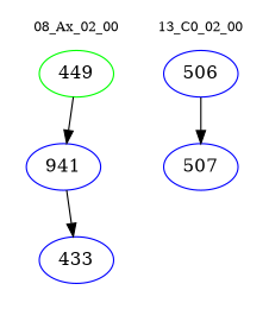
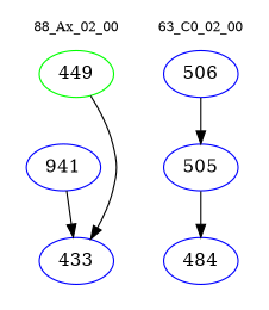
  digraph {
    node [color=blue]
    edge [color=black]
    n1 [color=green label=449]
    n2 [label=941]
    n3 [label=433]
    n4 [label=506]
-   n5 [label=507]
+   n5 [label=505]
+   n6 [label=484]
    subgraph cluster_1 {
      color=white
      fontsize=10
-     label="08_Ax_02_00"
+     label="88_Ax_02_00"
      n1
      n2
      n3
    }
    subgraph cluster_2 {
      color=white
      fontsize=10
-     label="13_C0_02_00"
+     label="63_C0_02_00"
      n4
      n5
+     n6
    }
-   n1 -> n2
+   n1 -> n3
    n2 -> n3
    n4 -> n5
+   n5 -> n6
  }
